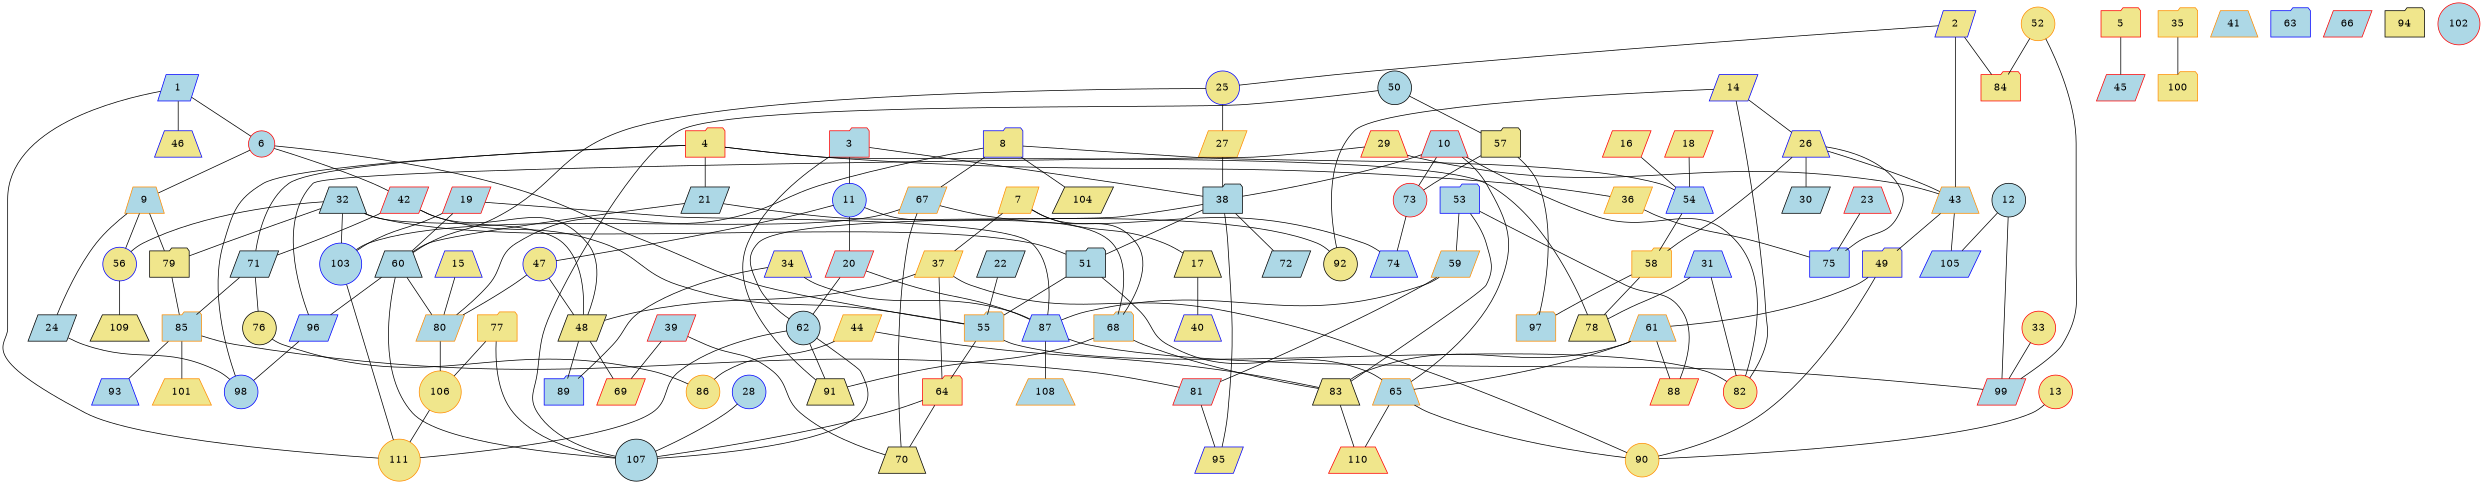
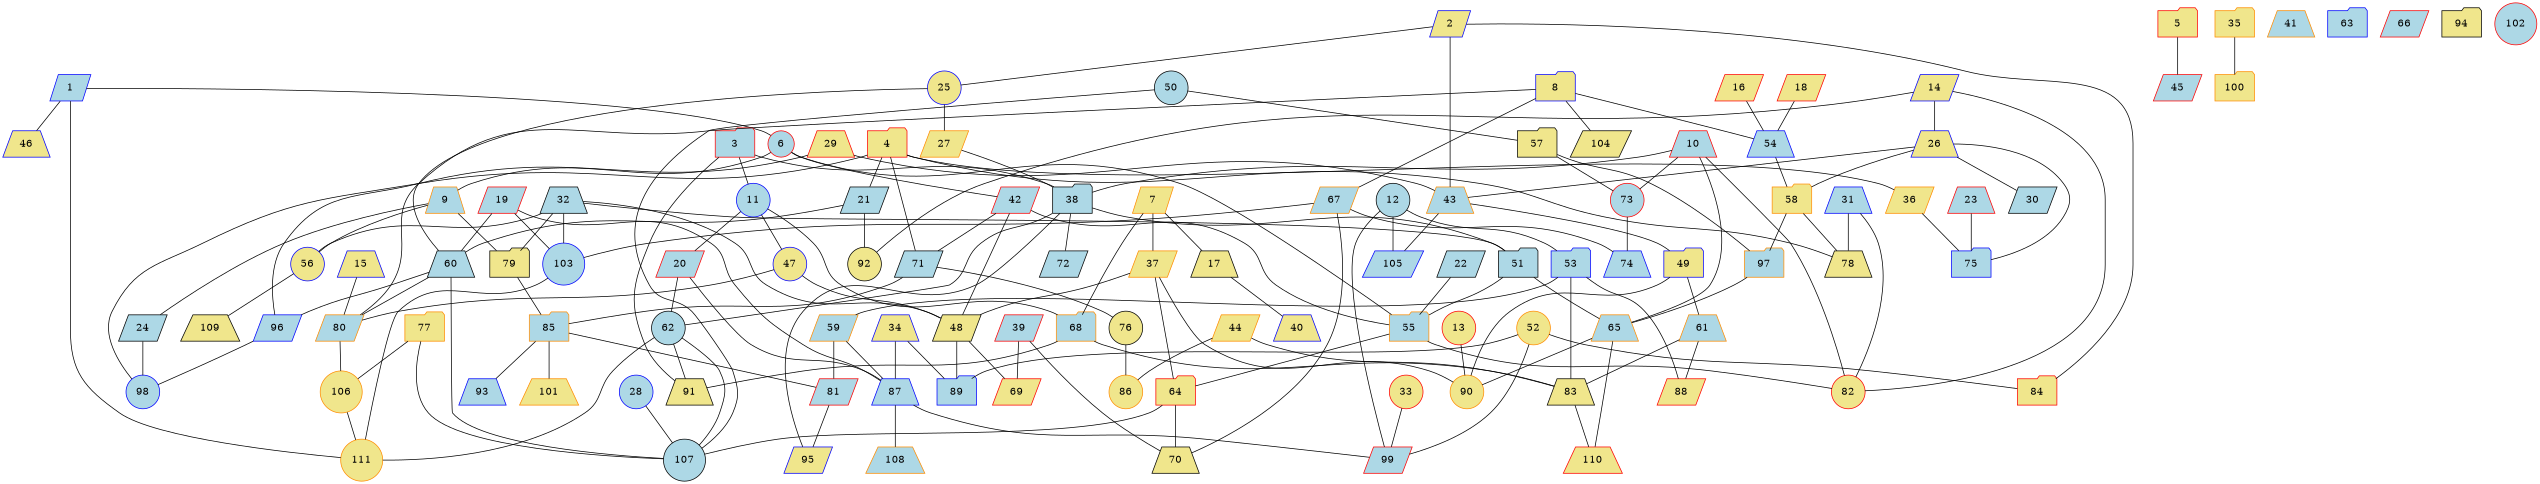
  graph {
    node [color=blue fillcolor=lightblue shape=parallelogram style=filled]
    6 [color=red shape=circle]
    1
    46 [fillcolor=khaki shape=trapezium]
    111 [color=darkorange fillcolor=khaki shape=circle]
    9 [color=darkorange shape=trapezium]
    42 [color=red]
    55 [color=darkorange shape=folder]
    2 [fillcolor=khaki]
    25 [fillcolor=khaki shape=circle]
    43 [color=darkorange shape=trapezium]
    84 [color=red fillcolor=khaki shape=folder]
    60 [color=black shape=trapezium]
    27 [color=darkorange fillcolor=khaki]
    105
    49 [fillcolor=khaki shape=folder]
    3 [color=red shape=folder]
    11 [shape=circle]
    38 [color=black shape=folder]
    91 [color=black fillcolor=khaki shape=trapezium]
    68 [color=darkorange shape=folder]
    20 [color=red]
    47 [fillcolor=khaki shape=circle]
    62 [color=black shape=circle]
    51 [color=black shape=folder]
    72 [color=black]
    95 [fillcolor=khaki]
    4 [color=red fillcolor=khaki shape=folder]
    21 [color=black]
    36 [color=darkorange fillcolor=khaki]
    71 [color=black]
    78 [color=black fillcolor=khaki shape=trapezium]
    98 [shape=circle]
    92 [color=black fillcolor=khaki shape=circle]
    75 [shape=folder]
    76 [color=black fillcolor=khaki shape=circle]
    85 [color=darkorange shape=folder]
    5 [color=red fillcolor=khaki shape=folder]
    45 [color=red]
    24 [color=black]
    56 [fillcolor=khaki shape=circle]
    79 [color=black fillcolor=khaki shape=folder]
    48 [color=black fillcolor=khaki]
    82 [color=red fillcolor=khaki shape=circle]
    64 [color=red fillcolor=khaki shape=folder]
    7 [color=darkorange fillcolor=khaki]
    17 [color=black fillcolor=khaki shape=trapezium]
    37 [color=darkorange fillcolor=khaki]
    40 [fillcolor=khaki shape=trapezium]
    90 [color=darkorange fillcolor=khaki shape=circle]
    83 [color=black fillcolor=khaki shape=trapezium]
    8 [fillcolor=khaki shape=folder]
    54 [shape=trapezium]
    67 [color=darkorange]
    80 [color=darkorange]
    104 [color=black fillcolor=khaki]
    58 [color=darkorange fillcolor=khaki shape=folder]
    103 [shape=circle]
    70 [color=black fillcolor=khaki shape=trapezium]
    74 [shape=trapezium]
    106 [color=darkorange fillcolor=khaki shape=circle]
    109 [color=black fillcolor=khaki shape=trapezium]
    10 [color=red shape=trapezium]
    65 [color=darkorange shape=trapezium]
    73 [color=red shape=circle]
    110 [color=red fillcolor=khaki shape=trapezium]
    87 [shape=trapezium]
    12 [color=black shape=circle]
    53 [shape=folder]
    99 [color=red]
    59 [color=darkorange]
    88 [color=red fillcolor=khaki]
    13 [color=red fillcolor=khaki shape=circle]
    14 [fillcolor=khaki]
    26 [fillcolor=khaki shape=trapezium]
    30 [color=black]
    15 [fillcolor=khaki shape=trapezium]
    16 [color=red fillcolor=khaki]
    18 [color=red fillcolor=khaki]
    19 [color=red]
    107 [color=black shape=circle]
    96
    108 [color=darkorange shape=trapezium]
    22 [color=black]
    23 [color=red shape=trapezium]
    97 [color=darkorange shape=folder]
    28 [shape=circle]
    29 [color=red fillcolor=khaki shape=trapezium]
    31 [shape=trapezium]
    32 [color=black shape=trapezium]
    89 [shape=folder]
    69 [color=red fillcolor=khaki]
    33 [color=red fillcolor=khaki shape=circle]
    34 [fillcolor=khaki shape=trapezium]
    35 [color=darkorange fillcolor=khaki shape=folder]
    100 [color=darkorange fillcolor=khaki shape=folder]
    39 [color=red]
    41 [color=darkorange shape=trapezium]
    61 [color=darkorange shape=trapezium]
    44 [color=darkorange fillcolor=khaki]
    86 [color=darkorange fillcolor=khaki shape=circle]
    50 [color=black shape=circle]
    57 [color=black fillcolor=khaki shape=folder]
    52 [color=darkorange fillcolor=khaki shape=circle]
    81 [color=red]
    63 [shape=folder]
    66 [color=red]
    93 [shape=trapezium]
    101 [color=darkorange fillcolor=khaki shape=trapezium]
    77 [color=darkorange fillcolor=khaki shape=folder]
    94 [color=black fillcolor=khaki shape=folder]
    102 [color=red shape=circle]
    6 -- 9
    6 -- 42
    6 -- 55
    1 -- 6
    1 -- 46
    1 -- 111
    9 -- 24
    9 -- 56
    9 -- 79
    42 -- 55
    42 -- 71
    42 -- 48
    55 -- 82
    55 -- 64
    2 -- 25
    2 -- 43
    2 -- 84
    25 -- 60
    25 -- 27
    43 -- 105
    43 -- 49
    60 -- 80
    60 -- 107
    60 -- 96
    27 -- 38
    49 -- 90
    49 -- 61
    3 -- 11
    3 -- 38
    3 -- 91
    11 -- 68
    11 -- 20
    11 -- 47
    38 -- 62
    38 -- 51
    38 -- 72
    38 -- 95
    68 -- 91
    68 -- 83
    20 -- 62
    20 -- 87
    47 -- 48
    47 -- 80
    62 -- 111
    62 -- 91
    62 -- 107
    51 -- 55
    51 -- 65
    4 -- 21
    4 -- 36
    4 -- 71
    4 -- 78
    4 -- 98
    21 -- 60
    21 -- 92
    36 -- 75
    71 -- 76
    71 -- 85
    76 -- 86
    85 -- 81
    85 -- 93
    85 -- 101
    5 -- 45
    24 -- 98
    56 -- 109
    79 -- 85
    48 -- 89
    48 -- 69
    64 -- 70
    64 -- 107
    7 -- 68
    7 -- 17
    7 -- 37
    17 -- 40
    37 -- 48
    37 -- 64
    37 -- 90
    83 -- 110
    8 -- 54
    8 -- 67
    8 -- 80
    8 -- 104
    54 -- 58
    67 -- 103
    67 -- 70
    67 -- 74
    80 -- 106
    58 -- 78
    58 -- 97
    103 -- 111
    106 -- 111
    10 -- 38
    10 -- 82
    10 -- 65
    10 -- 73
    65 -- 90
    65 -- 110
    73 -- 74
    87 -- 99
    87 -- 108
    12 -- 105
+   12 -- 53
    12 -- 99
    53 -- 83
    53 -- 59
    53 -- 88
    59 -- 87
    59 -- 81
    13 -- 90
    14 -- 92
    14 -- 82
    14 -- 26
    26 -- 43
    26 -- 75
    26 -- 58
    26 -- 30
    15 -- 80
    16 -- 54
    18 -- 54
    19 -- 60
    19 -- 103
    19 -- 87
    96 -- 98
    22 -- 55
    23 -- 75
    28 -- 107
    29 -- 43
    29 -- 96
    31 -- 78
    31 -- 82
    32 -- 51
    32 -- 56
    32 -- 79
    32 -- 48
    32 -- 103
    33 -- 99
    34 -- 87
    34 -- 89
    35 -- 100
    39 -- 70
    39 -- 69
    61 -- 83
-   61 -- 65
+   97 -- 65
    61 -- 88
    44 -- 83
    44 -- 86
    50 -- 107
    50 -- 57
    57 -- 73
    57 -- 97
    52 -- 84
    52 -- 99
+   52 -- 89
    81 -- 95
    77 -- 106
    77 -- 107
  }
